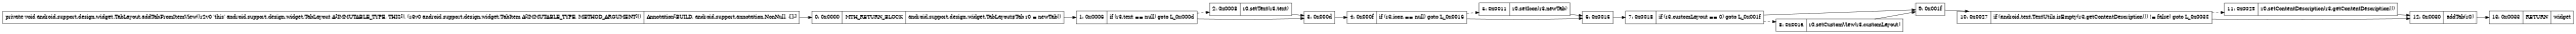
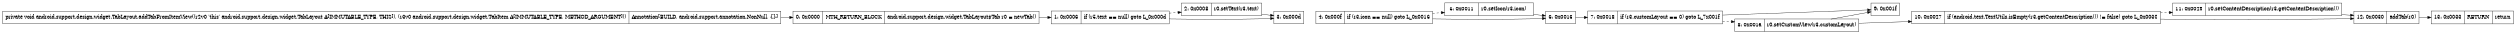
  digraph {
    rankdir=LR
    node [shape=record]
    n1 [label="{0\:\ 0x0000|MTH_RETURN_BLOCK\l|android.support.design.widget.TabLayout$Tab r0 = newTab()\l}"]
-   n2 [label="{1\:\ 0x0006|if (r3.text == null) goto L_0x000d\l}"]
+   n2 [label="{1\:\ 0x0006|if (r5.text == null) goto L_0x000d\l}"]
    n3 [label="{2\:\ 0x0008|r0.setText(r3.text)\l}"]
    n4 [label="{3\:\ 0x000d}"]
    n5 [label="{4\:\ 0x000f|if (r3.icon == null) goto L_0x0016\l}"]
-   n6 [label="{5\:\ 0x0011|r0.setIcon(r3.newTab)\l}"]
+   n6 [label="{5\:\ 0x0011|r0.setIcon(r3.icon)\l}"]
    n7 [label="{6\:\ 0x0016}"]
-   n8 [label="{7\:\ 0x0018|if (r3.customLayout == 0) goto L_0x001f\l}"]
+   n8 [label="{7\:\ 0x0018|if (r3.customLayout == 0) goto L_7x001f\l}"]
    n9 [label="{8\:\ 0x001a|r0.setCustomView(r3.customLayout)\l}"]
    n10 [label="{9\:\ 0x001f}"]
    n11 [label="{10\:\ 0x0027|if (android.text.TextUtils.isEmpty(r3.getContentDescription()) != false) goto L_0x0030\l}"]
    n12 [label="{11\:\ 0x0029|r0.setContentDescription(r3.getContentDescription())\l}"]
    n13 [label="{12\:\ 0x0030|addTab(r0)\l}"]
-   n14 [label="{13\:\ 0x0033|RETURN\l|widget\l}"]
+   n14 [label="{13\:\ 0x0033|RETURN\l|return\l}"]
    n15 [label="{private void android.support.design.widget.TabLayout.addTabFromItemView((r2v0 'this' android.support.design.widget.TabLayout A[IMMUTABLE_TYPE, THIS]), (r3v0 android.support.design.widget.TabItem A[IMMUTABLE_TYPE, METHOD_ARGUMENT]))  | Annotation[BUILD, android.support.annotation.NonNull, \{\}]\l}"]
    n1 -> n2
    n2 -> n3 [style=dashed]
    n2 -> n4
    n3 -> n4
-   n4 -> n5
    n5 -> n6 [style=dashed]
    n5 -> n7
    n6 -> n7
    n7 -> n8
    n8 -> n9 [style=dashed]
    n8 -> n10
    n9 -> n10
-   n10 -> n11
+   n9 -> n11
    n11 -> n12 [style=dashed]
    n11 -> n13
    n12 -> n13
    n13 -> n14
    n15 -> n1
  }
